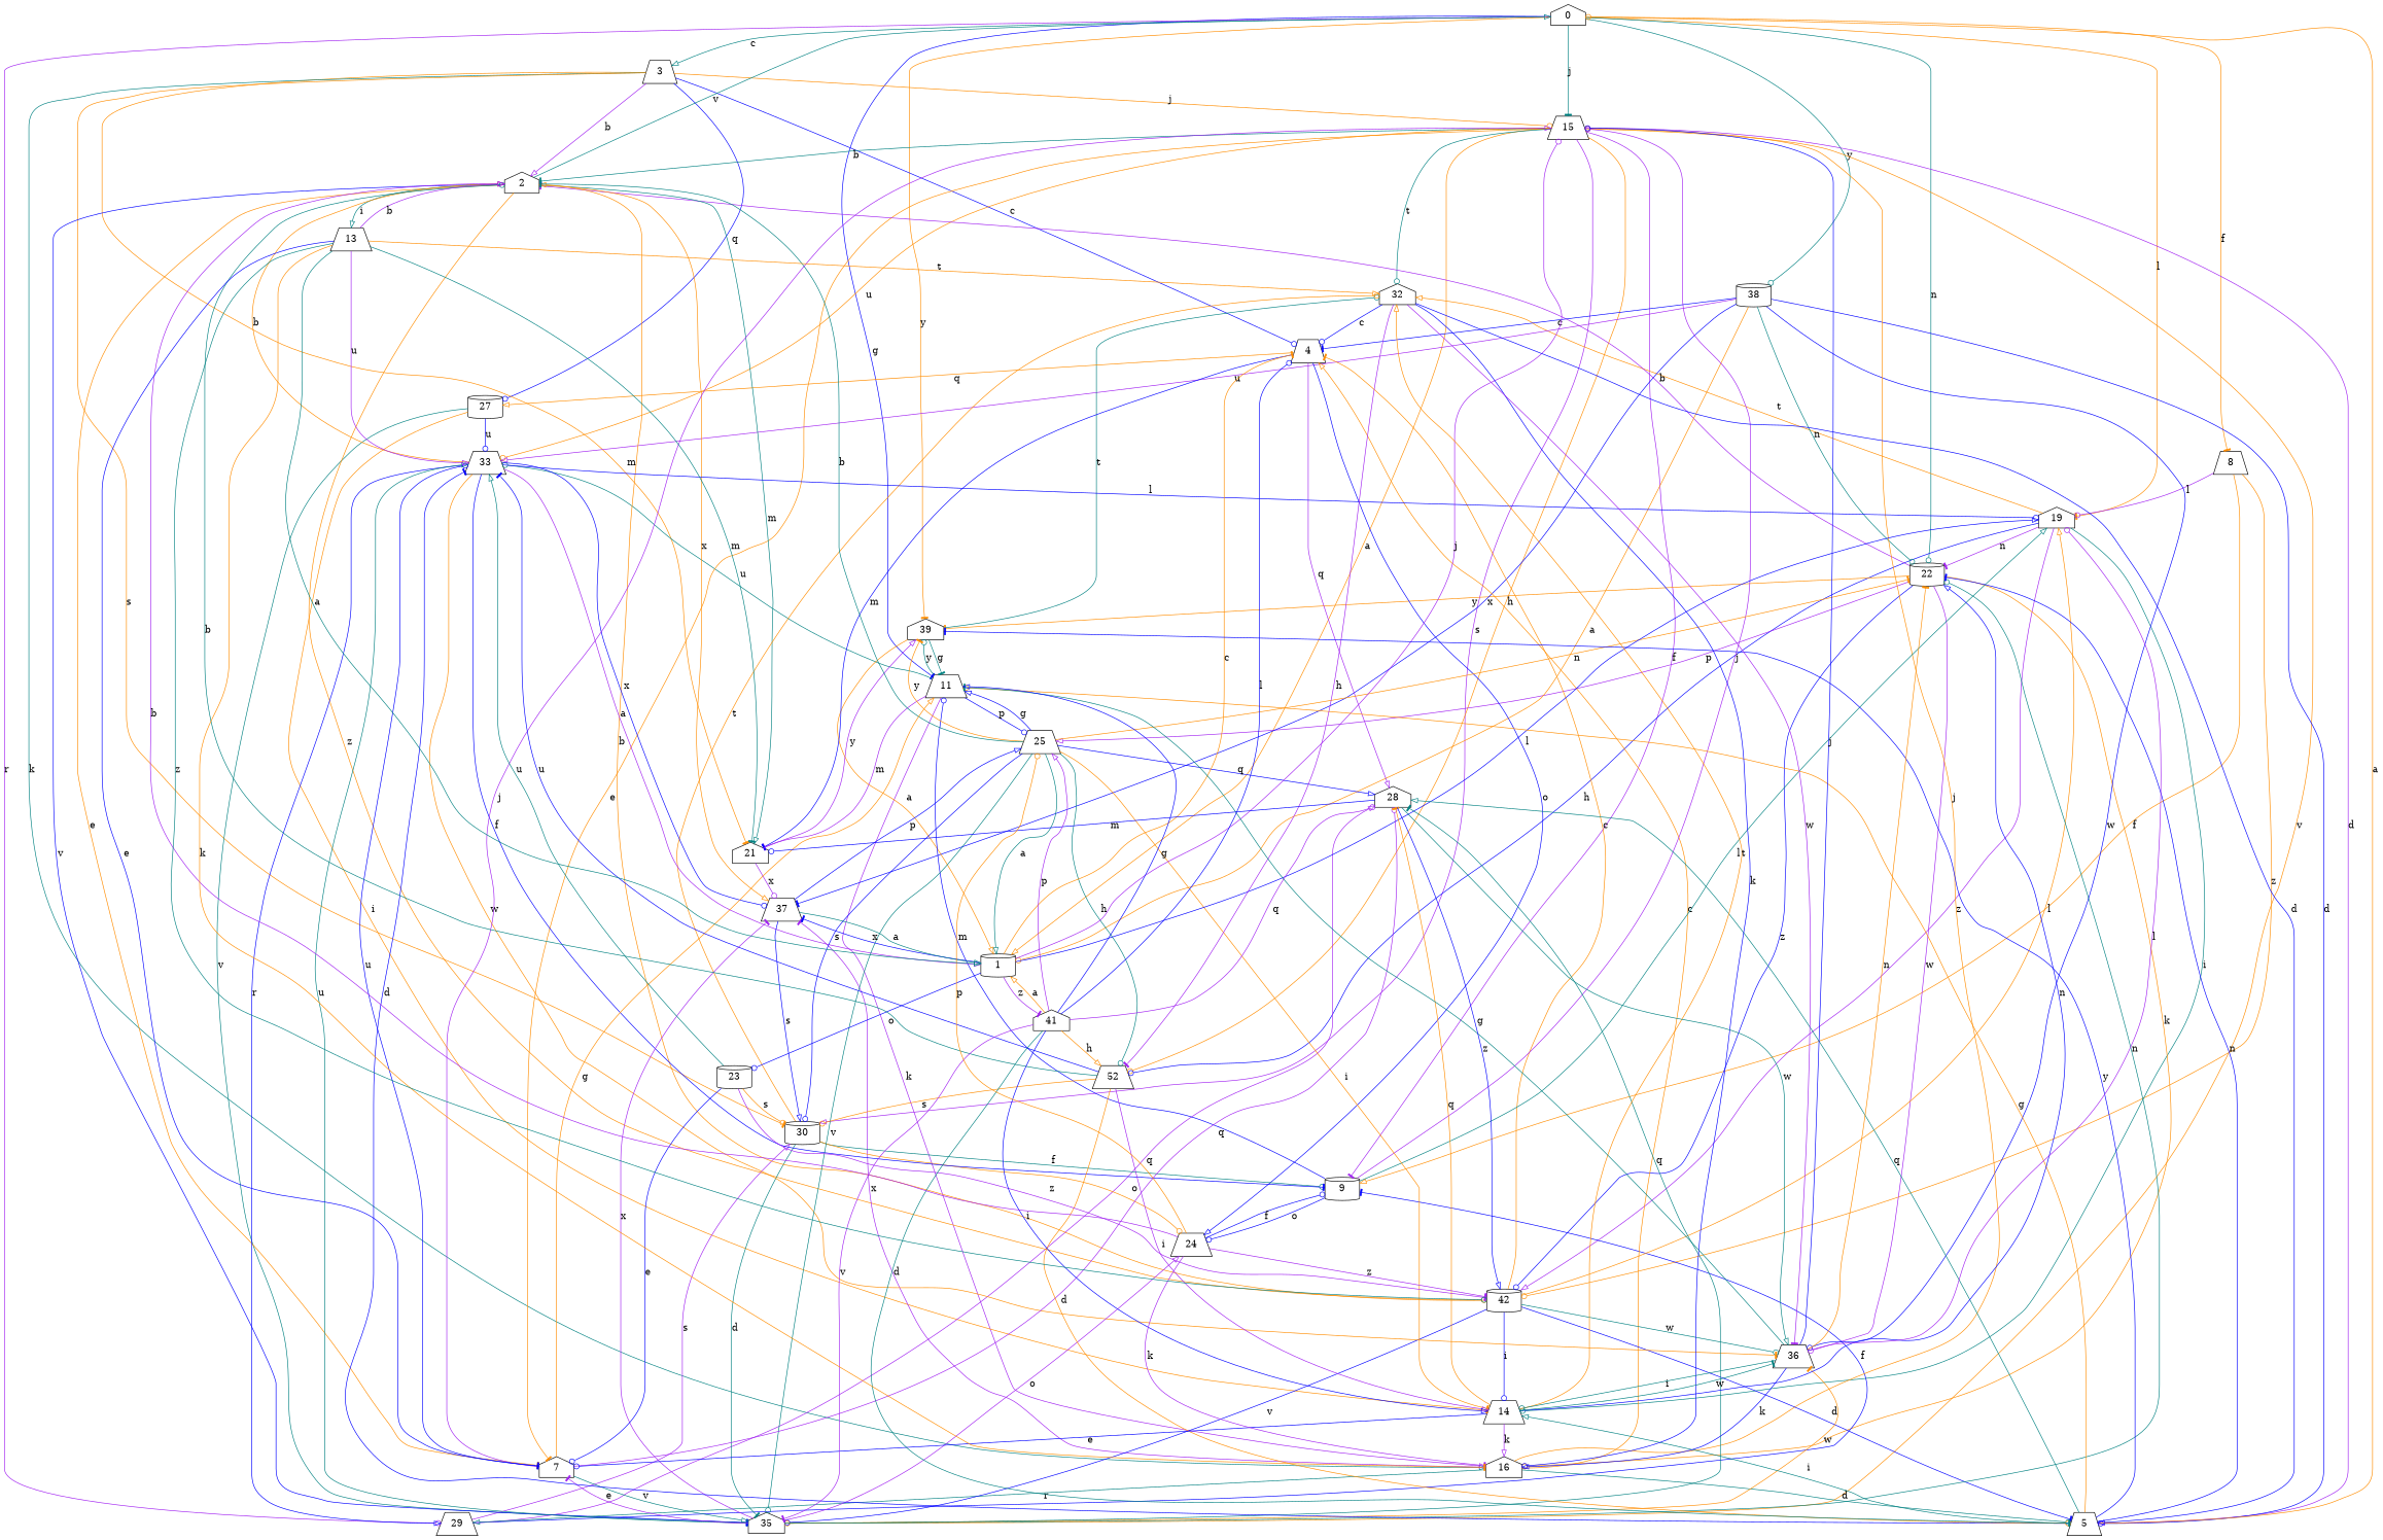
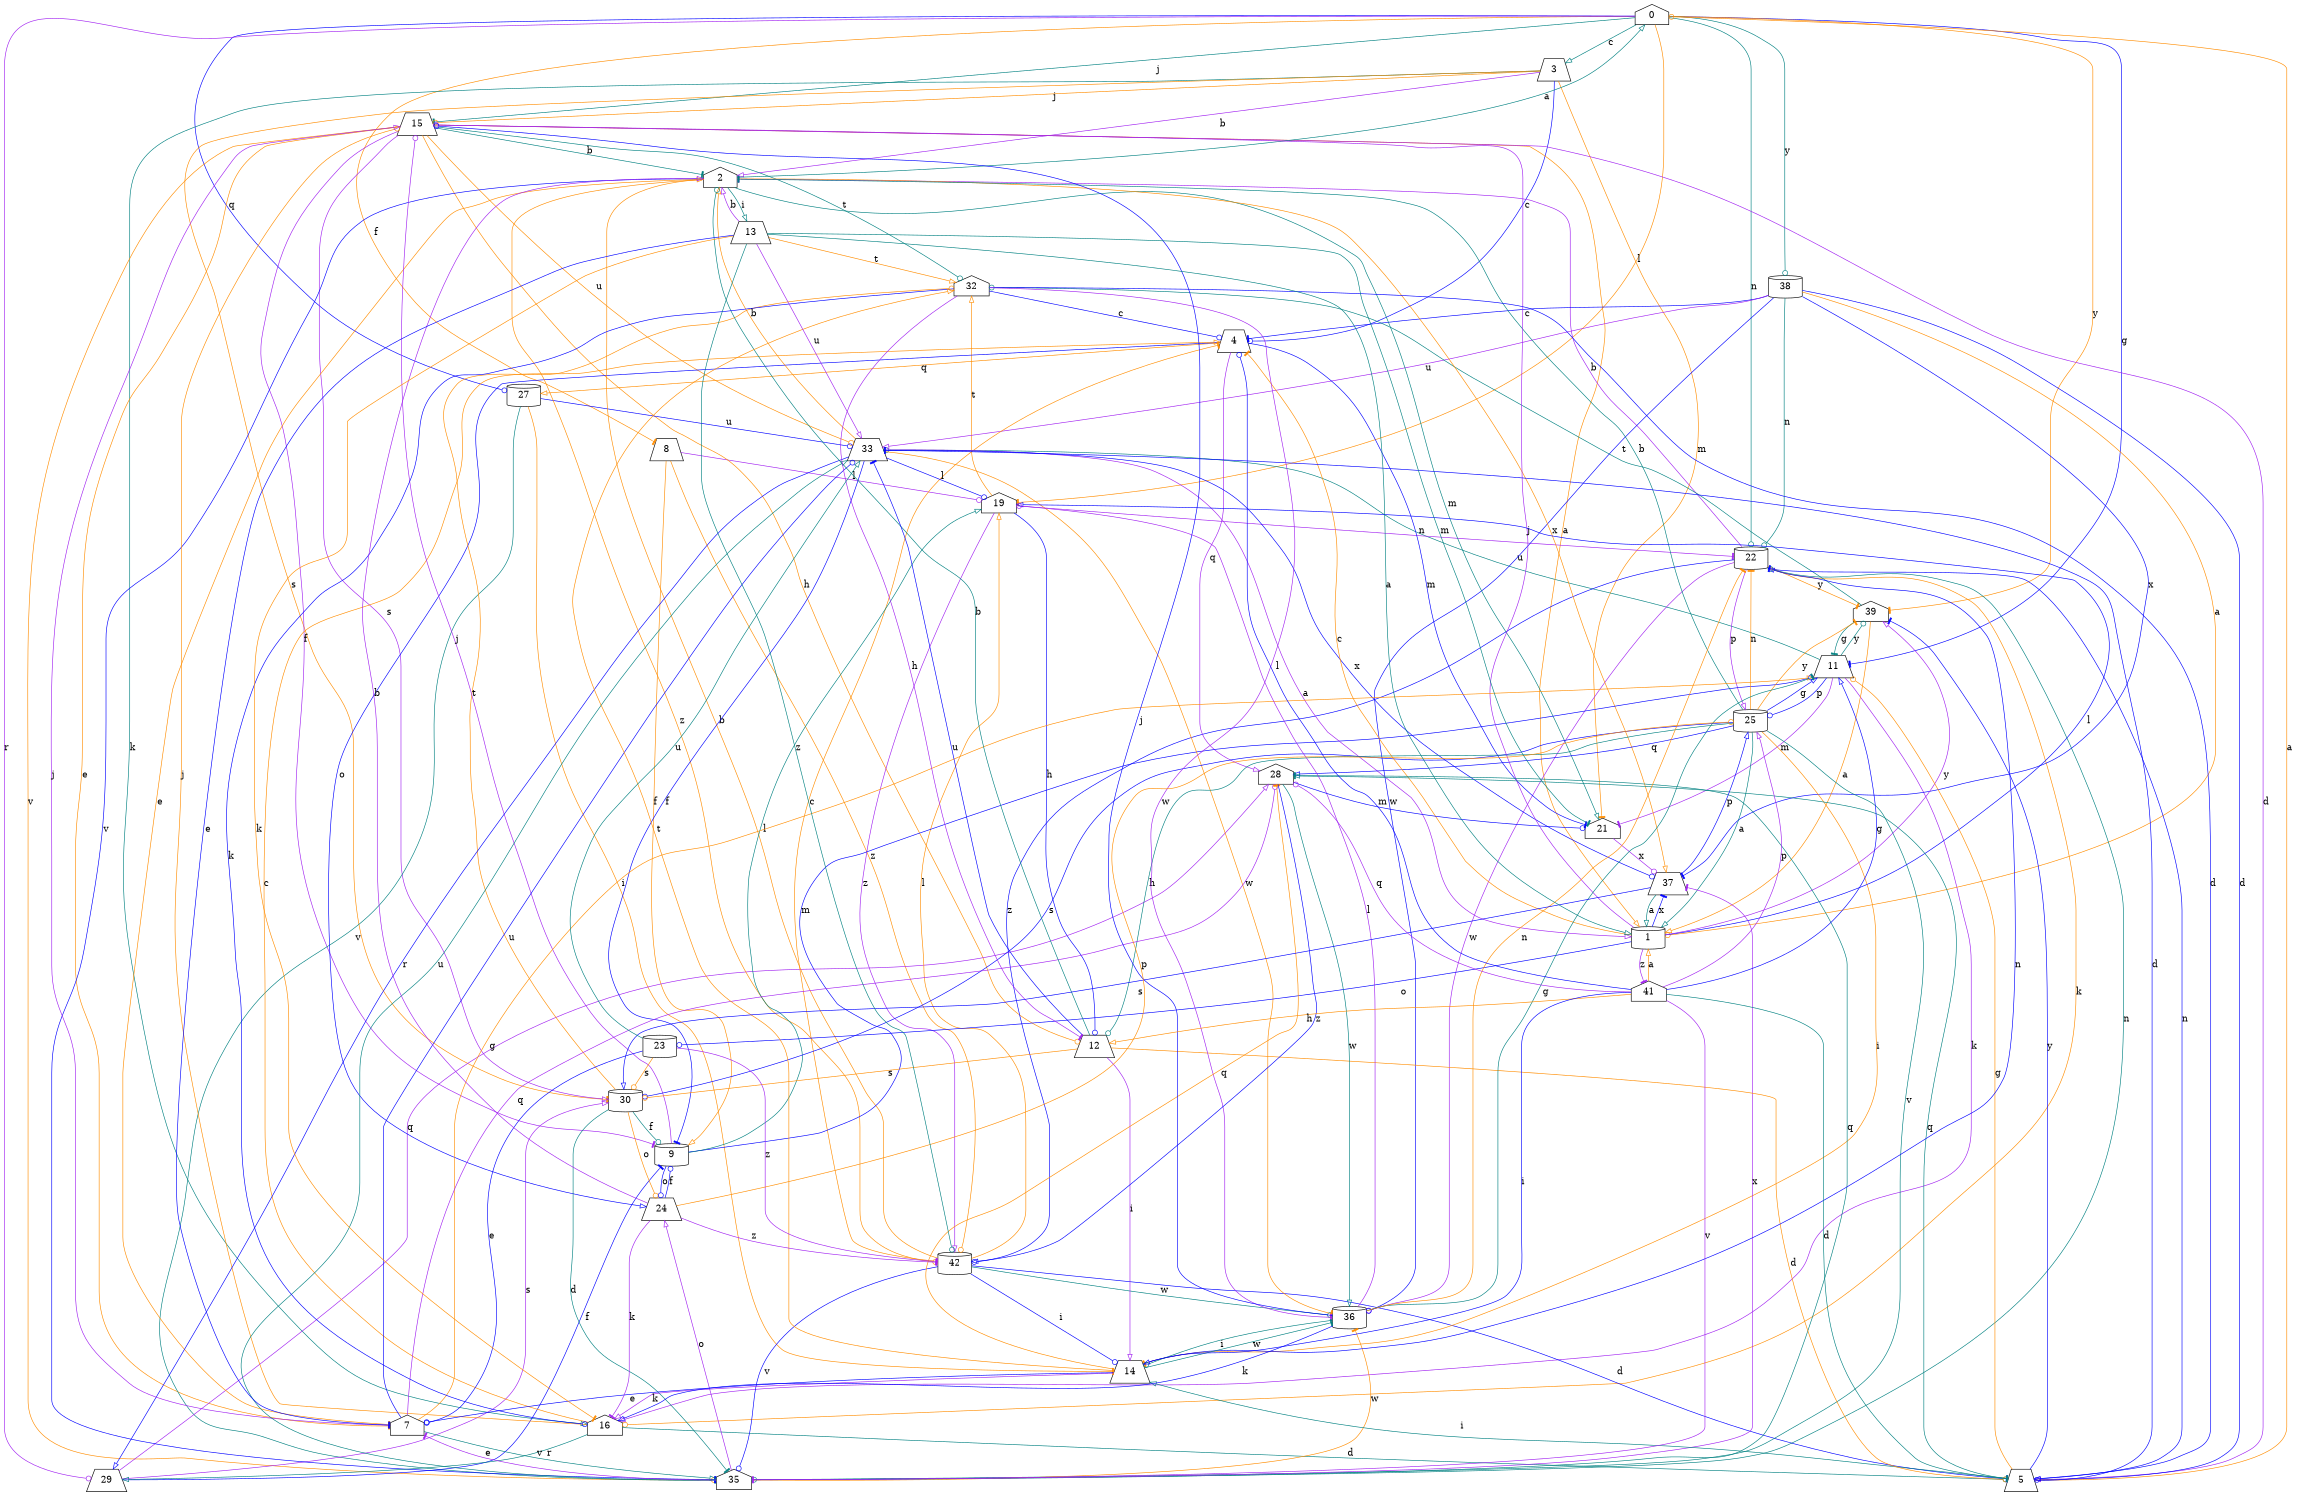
  strict digraph {
    node [shape=trapezium]
    edge [arrowhead=odot color=blue]
    0 [shape=house]
    3
    8
    11
    15
    19 [shape=house]
    22 [shape=cylinder]
    27 [shape=cylinder]
    29
    38 [shape=cylinder]
    39 [shape=house]
    4
    2 [shape=house]
    21 [shape=house]
    16 [shape=house]
    30 [shape=cylinder]
    42 [shape=cylinder]
    9 [shape=cylinder]
    33
-   25
+   25 [shape=cylinder]
    1 [shape=cylinder]
    7 [shape=house]
    35 [shape=house]
    5
-   12 [label=52]
+   12
    32 [shape=house]
    14
-   36
+   36 [shape=cylinder]
    28 [shape=house]
    37
    23 [shape=cylinder]
    41 [shape=house]
    24
    13
    0 -> 3 [arrowhead=onormal color=teal label=c]
    0 -> 8 [arrowhead=tee color=darkorange label=f]
    0 -> 11 [arrowhead=tee label=g]
    0 -> 15 [arrowhead=tee color=teal label=j]
    0 -> 19 [arrowhead=tee color=darkorange label=l]
    0 -> 22 [color=teal label=n]
-   3 -> 27 [label=q]
+   0 -> 27 [label=q]
    0 -> 29 [color=purple label=r]
    0 -> 38 [color=teal label=y]
    0 -> 39 [arrowhead=tee color=darkorange label=y]
    3 -> 15 [color=darkorange label=j]
    3 -> 4 [label=c]
    3 -> 2 [arrowhead=onormal color=purple label=b]
    3 -> 21 [arrowhead=tee color=darkorange label=m]
    3 -> 16 [arrowhead=onormal color=teal label=k]
    3 -> 30 [arrowhead=tee color=darkorange label=s]
    8 -> 19 [color=purple label=l]
    8 -> 42 [color=darkorange label=z]
    8 -> 9 [arrowhead=onormal color=darkorange label=f]
    11 -> 39 [color=teal label=y]
    11 -> 21 [arrowhead=tee color=purple label=m]
    11 -> 16 [arrowhead=onormal color=purple label=k]
    11 -> 33 [color=teal label=u]
    11 -> 25 [label=p]
    15 -> 2 [arrowhead=tee color=teal label=b]
    15 -> 30 [arrowhead=onormal color=purple label=s]
    15 -> 9 [arrowhead=tee color=purple label=f]
    15 -> 33 [color=darkorange label=u]
    15 -> 1 [arrowhead=onormal color=darkorange label=a]
    15 -> 7 [arrowhead=tee color=darkorange label=e]
    15 -> 35 [color=darkorange label=v]
    15 -> 5 [arrowhead=onormal color=purple label=d]
    15 -> 12 [color=darkorange label=h]
    15 -> 32 [color=teal label=t]
    19 -> 22 [arrowhead=tee color=purple label=n]
    19 -> 42 [arrowhead=onormal color=purple label=z]
    19 -> 12 [label=h]
    19 -> 32 [arrowhead=onormal color=darkorange label=t]
-   19 -> 14 [color=teal label=i]
    22 -> 39 [arrowhead=tee color=darkorange label=y]
    22 -> 2 [arrowhead=tee color=purple label=b]
    22 -> 16 [color=darkorange label=k]
    22 -> 42 [label=z]
    22 -> 25 [arrowhead=onormal color=purple label=p]
    22 -> 36 [color=purple label=w]
    27 -> 33 [label=u]
    27 -> 35 [arrowhead=tee color=teal label=v]
    27 -> 14 [arrowhead=tee color=darkorange label=i]
    29 -> 30 [arrowhead=onormal color=purple label=s]
    29 -> 9 [arrowhead=tee label=f]
    29 -> 28 [arrowhead=onormal color=purple label=q]
    38 -> 22 [color=teal label=n]
    38 -> 4 [arrowhead=tee label=c]
    38 -> 33 [arrowhead=onormal color=purple label=u]
    38 -> 1 [color=darkorange label=a]
    38 -> 5 [label=d]
    38 -> 36 [label=w]
    38 -> 37 [arrowhead=tee label=x]
    39 -> 11 [arrowhead=tee color=teal label=g]
    39 -> 1 [arrowhead=onormal color=darkorange label=a]
    39 -> 32 [color=teal label=t]
    4 -> 27 [arrowhead=onormal color=darkorange label=q]
    4 -> 21 [arrowhead=tee label=m]
    4 -> 28 [arrowhead=onormal color=purple label=q]
    4 -> 24 [arrowhead=onormal label=o]
-   2 -> 0 [arrowhead=onormal color=teal label=v]
+   2 -> 0 [arrowhead=onormal color=teal label=a]
    2 -> 21 [arrowhead=onormal color=teal label=m]
    2 -> 42 [color=darkorange label=z]
    2 -> 7 [arrowhead=tee color=darkorange label=e]
    2 -> 35 [arrowhead=tee label=v]
    2 -> 37 [arrowhead=onormal color=darkorange label=x]
    2 -> 13 [arrowhead=onormal color=teal label=i]
    21 -> 37 [color=purple label=x]
    16 -> 15 [color=darkorange label=j]
    16 -> 29 [arrowhead=onormal color=teal label=r]
    16 -> 4 [arrowhead=onormal color=darkorange label=c]
    16 -> 5 [color=teal label=d]
-   16 -> 37 [arrowhead=tee color=purple label=x]
    30 -> 9 [color=teal label=f]
    30 -> 35 [arrowhead=tee color=teal label=d]
    30 -> 32 [color=darkorange label=t]
    30 -> 24 [color=darkorange label=o]
    42 -> 19 [arrowhead=onormal color=darkorange label=l]
    42 -> 4 [arrowhead=tee color=darkorange label=c]
    42 -> 2 [arrowhead=onormal color=darkorange label=b]
    42 -> 35 [label=v]
    42 -> 5 [arrowhead=tee label=d]
    42 -> 14 [label=i]
    42 -> 36 [color=teal label=w]
    9 -> 11 [label=m]
    9 -> 15 [color=purple label=j]
    9 -> 19 [arrowhead=onormal color=teal label=l]
    9 -> 24 [label=o]
    33 -> 19 [label=l]
    33 -> 29 [arrowhead=onormal label=r]
    33 -> 2 [arrowhead=onormal color=darkorange label=b]
    33 -> 9 [arrowhead=tee label=f]
    33 -> 1 [arrowhead=onormal color=purple label=a]
    33 -> 36 [arrowhead=tee color=darkorange label=w]
    33 -> 37 [label=x]
    25 -> 11 [arrowhead=onormal label=g]
    25 -> 22 [arrowhead=tee color=darkorange label=n]
    25 -> 39 [arrowhead=tee color=darkorange label=y]
    25 -> 2 [arrowhead=tee color=teal label=b]
    25 -> 30 [label=s]
    25 -> 1 [arrowhead=onormal color=teal label=a]
    25 -> 35 [color=teal label=v]
    25 -> 12 [color=teal label=h]
    25 -> 14 [arrowhead=tee color=darkorange label=i]
    25 -> 28 [arrowhead=onormal label=q]
    1 -> 15 [color=purple label=j]
    1 -> 19 [arrowhead=onormal label=l]
-   21 -> 39 [arrowhead=onormal color=purple label=y]
+   1 -> 39 [arrowhead=onormal color=purple label=y]
    1 -> 4 [arrowhead=tee color=darkorange label=c]
    1 -> 37 [arrowhead=tee label=x]
    1 -> 23 [label=o]
    1 -> 41 [arrowhead=tee color=purple label=z]
    7 -> 11 [arrowhead=onormal color=darkorange label=g]
    7 -> 15 [arrowhead=onormal color=purple label=j]
    7 -> 33 [label=u]
    7 -> 35 [arrowhead=onormal color=teal label=v]
    7 -> 28 [color=purple label=q]
    35 -> 22 [color=teal label=n]
    35 -> 33 [arrowhead=onormal color=teal label=u]
    35 -> 7 [arrowhead=tee color=purple label=e]
    35 -> 36 [arrowhead=tee color=darkorange label=w]
    35 -> 28 [arrowhead=tee color=teal label=q]
    35 -> 37 [arrowhead=tee color=purple label=x]
    35 -> 24 [arrowhead=onormal color=purple label=o]
    5 -> 0 [color=darkorange label=a]
    5 -> 11 [color=darkorange label=g]
    5 -> 22 [arrowhead=tee label=n]
    5 -> 39 [arrowhead=tee label=y]
    5 -> 33 [arrowhead=tee label=d]
    5 -> 14 [arrowhead=onormal color=teal label=i]
    5 -> 28 [arrowhead=onormal color=teal label=q]
    12 -> 2 [color=teal label=b]
    12 -> 30 [color=darkorange label=s]
    12 -> 33 [arrowhead=tee label=u]
    12 -> 5 [color=darkorange label=d]
    12 -> 14 [arrowhead=onormal color=purple label=i]
    32 -> 4 [label=c]
    32 -> 16 [label=k]
    32 -> 5 [arrowhead=onormal label=d]
    32 -> 12 [arrowhead=tee color=purple label=h]
    32 -> 36 [arrowhead=tee color=purple label=w]
    14 -> 22 [arrowhead=onormal label=n]
    14 -> 16 [arrowhead=onormal color=purple label=k]
    14 -> 7 [label=e]
    14 -> 32 [arrowhead=onormal color=darkorange label=t]
    14 -> 36 [arrowhead=tee color=teal label=w]
    14 -> 28 [arrowhead=tee color=darkorange label=q]
    36 -> 11 [arrowhead=tee color=teal label=g]
    36 -> 15 [label=j]
    36 -> 19 [color=purple label=l]
    36 -> 22 [arrowhead=tee color=darkorange label=n]
    36 -> 16 [arrowhead=onormal label=k]
    36 -> 14 [color=teal label=i]
    28 -> 21 [label=m]
    28 -> 42 [arrowhead=onormal label=z]
    28 -> 36 [arrowhead=onormal color=teal label=w]
    37 -> 30 [arrowhead=onormal label=s]
    37 -> 25 [arrowhead=onormal label=p]
    37 -> 1 [arrowhead=onormal color=teal label=a]
    23 -> 30 [color=darkorange label=s]
    23 -> 42 [arrowhead=tee color=purple label=z]
    23 -> 33 [arrowhead=onormal color=teal label=u]
    23 -> 7 [label=e]
    41 -> 11 [arrowhead=onormal label=g]
    41 -> 4 [label=l]
    41 -> 25 [arrowhead=onormal color=purple label=p]
    41 -> 1 [arrowhead=onormal color=darkorange label=a]
    41 -> 35 [arrowhead=tee color=purple label=v]
    41 -> 5 [arrowhead=tee color=teal label=d]
    41 -> 12 [arrowhead=onormal color=darkorange label=h]
    41 -> 14 [arrowhead=onormal label=i]
    41 -> 28 [color=purple label=q]
    24 -> 2 [arrowhead=onormal color=purple label=b]
    24 -> 16 [arrowhead=tee color=purple label=k]
    24 -> 42 [arrowhead=tee color=purple label=z]
    24 -> 9 [label=f]
    24 -> 25 [color=darkorange label=p]
    13 -> 2 [arrowhead=onormal color=purple label=b]
    13 -> 21 [arrowhead=tee color=teal label=m]
    13 -> 16 [arrowhead=tee color=darkorange label=k]
    13 -> 42 [color=teal label=z]
    13 -> 33 [arrowhead=onormal color=purple label=u]
    13 -> 1 [arrowhead=onormal color=teal label=a]
    13 -> 7 [arrowhead=tee label=e]
    13 -> 32 [arrowhead=onormal color=darkorange label=t]
  }
